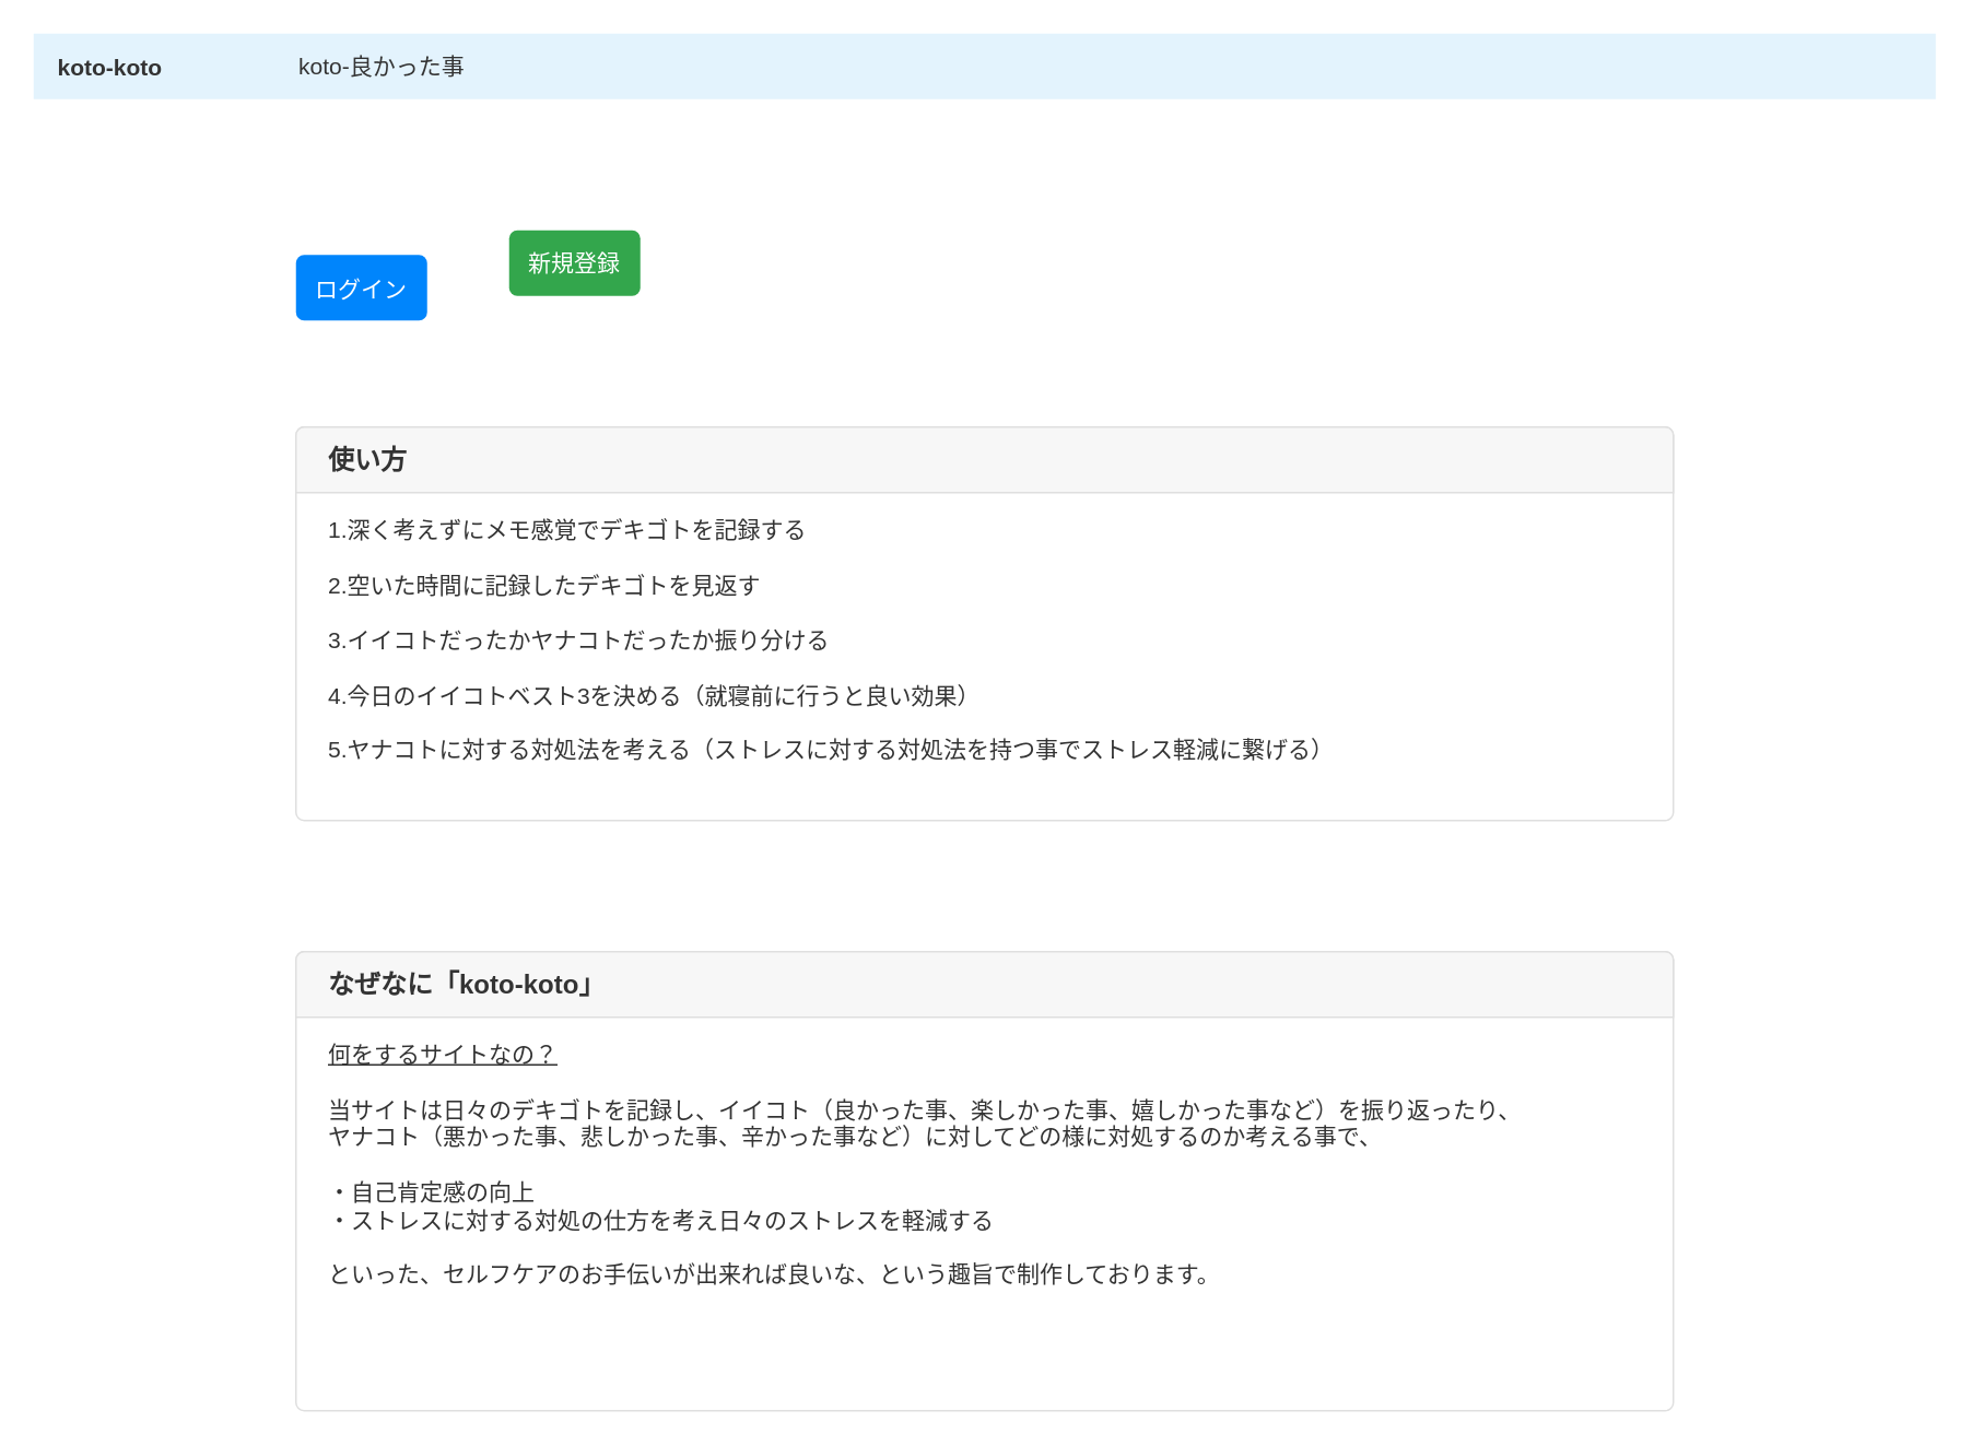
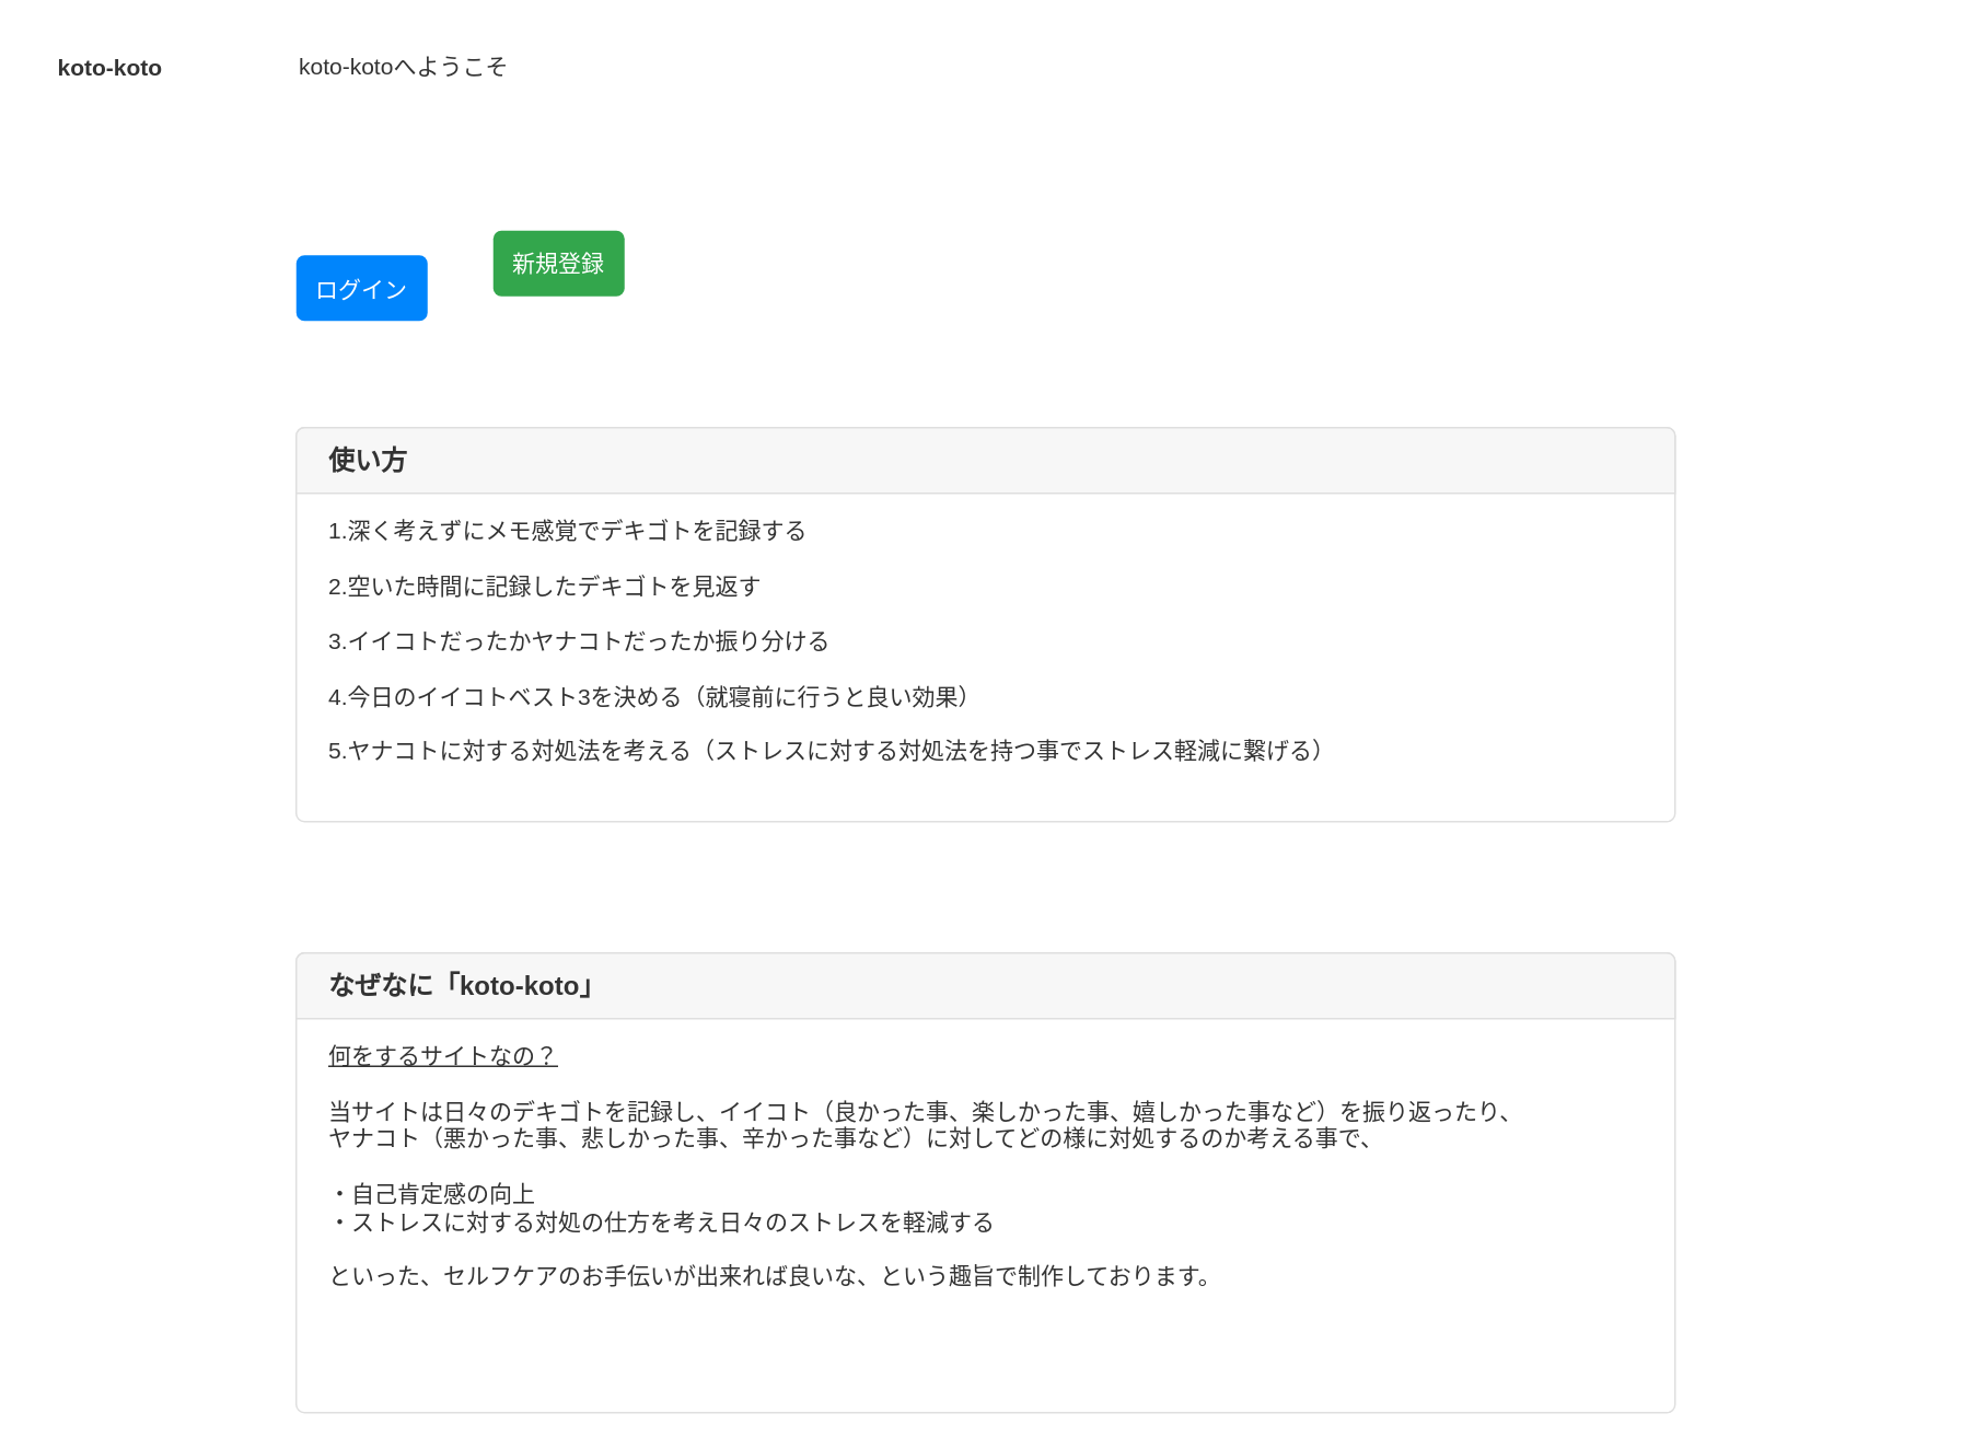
  <mxCell id="0" style=";html=1;" />
  <mxCell id="1" style=";html=1;" parent="0" />
- <mxCell id="2" value="&lt;b style=&quot;font-size: 14px; text-align: center;&quot;&gt;&lt;font&gt;koto-koto&lt;/font&gt;&lt;/b&gt;" style="html=1;shadow=0;dashed=0;fillColor=#E3F3FD;strokeColor=none;fontSize=16;fontColor=#333333;align=left;spacing=15;" parent="1" vertex="1"><mxGeometry x="20" y="20" width="1160" height="40" as="geometry" /></mxCell>
+ <mxCell id="2" value="&lt;b style=&quot;font-size: 14px; text-align: center;&quot;&gt;&lt;font&gt;koto-koto&lt;/font&gt;&lt;/b&gt;" style="html=1;shadow=0;dashed=0;fillColor=#ffffff;strokeColor=none;fontSize=16;fontColor=#333333;align=left;spacing=15;" parent="1" vertex="1"><mxGeometry x="20" y="20" width="1160" height="40" as="geometry" /></mxCell>
  <mxCell id="3" value="&lt;font style=&quot;font-size: 14px;&quot;&gt;ログイン&lt;/font&gt;" style="html=1;shadow=0;dashed=0;shape=mxgraph.bootstrap.rrect;rSize=5;strokeColor=none;strokeWidth=1;fillColor=#0085FC;fontColor=#FFFFFF;whiteSpace=wrap;align=center;verticalAlign=middle;spacingLeft=0;fontStyle=0;fontSize=16;spacing=5;" parent="1" vertex="1"><mxGeometry x="180" y="155" width="80" height="40" as="geometry" /></mxCell>
- <mxCell id="4" value="新規登録" style="html=1;shadow=0;dashed=0;shape=mxgraph.bootstrap.rrect;rSize=5;strokeColor=none;strokeWidth=1;fillColor=#33A64C;fontColor=#FFFFFF;whiteSpace=wrap;align=center;verticalAlign=middle;spacingLeft=0;fontStyle=0;fontSize=14;spacing=5;" parent="1" vertex="1"><mxGeometry x="310" y="140" width="80" height="40" as="geometry" /></mxCell>
- <mxCell id="5" value="koto-良かった事" style="html=1;shadow=0;dashed=0;fillColor=none;strokeColor=none;shape=mxgraph.bootstrap.rect;fontColor=#333333;whiteSpace=wrap;fontSize=14;align=left;" parent="1" vertex="1"><mxGeometry x="180" y="20" width="160" height="40" as="geometry" /></mxCell>
+ <mxCell id="4" value="新規登録" style="html=1;shadow=0;dashed=0;shape=mxgraph.bootstrap.rrect;rSize=5;strokeColor=none;strokeWidth=1;fillColor=#33A64C;fontColor=#FFFFFF;whiteSpace=wrap;align=center;verticalAlign=middle;spacingLeft=0;fontStyle=0;fontSize=14;spacing=5;" parent="1" vertex="1"><mxGeometry x="300" y="140" width="80" height="40" as="geometry" /></mxCell>
+ <mxCell id="5" value="koto-kotoへようこそ" style="html=1;shadow=0;dashed=0;fillColor=none;strokeColor=none;shape=mxgraph.bootstrap.rect;fontColor=#333333;whiteSpace=wrap;fontSize=14;align=left;" parent="1" vertex="1"><mxGeometry x="180" y="20" width="160" height="40" as="geometry" /></mxCell>
  <mxCell id="6" value="" style="html=1;shadow=0;dashed=0;shape=mxgraph.bootstrap.rrect;rSize=5;strokeColor=#DFDFDF;html=1;whiteSpace=wrap;fillColor=#FFFFFF;fontColor=#333333;fontSize=16;" parent="1" vertex="1"><mxGeometry x="180" y="580" width="840" height="280" as="geometry" /></mxCell>
  <mxCell id="7" value="なぜなに「koto-koto」" style="html=1;shadow=0;dashed=0;shape=mxgraph.bootstrap.topButton;strokeColor=inherit;fillColor=#F7F7F7;rSize=5;perimeter=none;whiteSpace=wrap;resizeWidth=1;align=left;spacing=20;fontSize=16;fontStyle=1;fontColor=#333333;" parent="6" vertex="1"><mxGeometry width="840" height="40" relative="1" as="geometry" /></mxCell>
  <mxCell id="8" value="&lt;font style=&quot;&quot;&gt;&lt;div style=&quot;&quot;&gt;&lt;span style=&quot;background-color: initial;&quot;&gt;&lt;u&gt;何をするサイトなの？&lt;/u&gt;&lt;/span&gt;&lt;/div&gt;&lt;div style=&quot;&quot;&gt;&lt;br&gt;&lt;/div&gt;&lt;div style=&quot;&quot;&gt;&lt;div&gt;&lt;span style=&quot;background-color: initial;&quot;&gt;当サイトは日々のデキゴトを記録し、イイコト（良かった事、楽しかった事、嬉しかった事など）を振り返ったり、&lt;/span&gt;&lt;/div&gt;&lt;div&gt;&lt;span style=&quot;background-color: initial;&quot;&gt;ヤナコト（悪かった事、悲しかった事、辛かった事など）に対してどの様に対処するのか考える事で、&lt;/span&gt;&lt;/div&gt;&lt;div&gt;&lt;span style=&quot;background-color: initial;&quot;&gt;&lt;br&gt;&lt;/span&gt;&lt;/div&gt;&lt;div&gt;&lt;span style=&quot;background-color: initial;&quot;&gt;・自己肯定感の向上&lt;/span&gt;&lt;/div&gt;&lt;div&gt;&lt;span style=&quot;background-color: initial;&quot;&gt;・&lt;/span&gt;&lt;span style=&quot;background-color: initial;&quot;&gt;ストレスに対する対処の仕方を考え日々のストレスを軽減する&lt;/span&gt;&lt;/div&gt;&lt;div&gt;&lt;span style=&quot;background-color: initial;&quot;&gt;&lt;br&gt;&lt;/span&gt;&lt;/div&gt;&lt;div&gt;&lt;span style=&quot;background-color: initial;&quot;&gt;といった、セルフケアのお手伝いが出来れば良いな、という趣旨で&lt;/span&gt;&lt;span style=&quot;background-color: initial;&quot;&gt;制作しております。&lt;/span&gt;&lt;/div&gt;&lt;/div&gt;&lt;/font&gt;" style="perimeter=none;html=1;whiteSpace=wrap;fillColor=none;strokeColor=none;resizeWidth=1;verticalAlign=top;align=left;spacing=20;spacingTop=-10;fontSize=14;fontColor=#333333;" parent="6" vertex="1"><mxGeometry width="840" height="240" relative="1" as="geometry"><mxPoint y="40" as="offset" /></mxGeometry></mxCell>
  <mxCell id="9" value="" style="html=1;shadow=0;dashed=0;shape=mxgraph.bootstrap.rrect;rSize=5;strokeColor=#DFDFDF;html=1;whiteSpace=wrap;fillColor=#FFFFFF;fontColor=#333333;fontSize=16;" parent="1" vertex="1"><mxGeometry x="180" y="260" width="840" height="240" as="geometry" /></mxCell>
  <mxCell id="10" value="使い方" style="html=1;shadow=0;dashed=0;shape=mxgraph.bootstrap.topButton;strokeColor=inherit;fillColor=#F7F7F7;rSize=5;perimeter=none;whiteSpace=wrap;resizeWidth=1;align=left;spacing=20;fontSize=16;fontStyle=1;fontColor=#333333;" parent="9" vertex="1"><mxGeometry width="840" height="40" relative="1" as="geometry" /></mxCell>
  <mxCell id="11" value="&lt;font style=&quot;&quot;&gt;&lt;div style=&quot;&quot;&gt;1.深く考えずにメモ感覚でデキゴトを記録する&lt;/div&gt;&lt;div style=&quot;&quot;&gt;&lt;br&gt;&lt;/div&gt;&lt;div style=&quot;&quot;&gt;2.空いた時間に記録したデキゴトを見返す&lt;/div&gt;&lt;div style=&quot;&quot;&gt;&lt;br&gt;&lt;/div&gt;&lt;div style=&quot;&quot;&gt;3.イイコトだったかヤナコトだったか振り分ける&lt;/div&gt;&lt;div style=&quot;&quot;&gt;&lt;br&gt;&lt;/div&gt;&lt;div style=&quot;&quot;&gt;4.今日のイイコトベスト3を決める（就寝前に行うと良い効果）&lt;/div&gt;&lt;div style=&quot;&quot;&gt;&lt;br&gt;&lt;/div&gt;&lt;div style=&quot;&quot;&gt;5.ヤナコトに対する対処法を考える（ストレスに対する対処法を持つ事でストレス軽減に繋げる）&lt;/div&gt;&lt;/font&gt;" style="perimeter=none;html=1;whiteSpace=wrap;fillColor=none;strokeColor=none;resizeWidth=1;verticalAlign=top;align=left;spacing=20;spacingTop=-10;fontSize=14;fontColor=#333333;" parent="9" vertex="1"><mxGeometry width="840" height="200" relative="1" as="geometry"><mxPoint y="40" as="offset" /></mxGeometry></mxCell>
